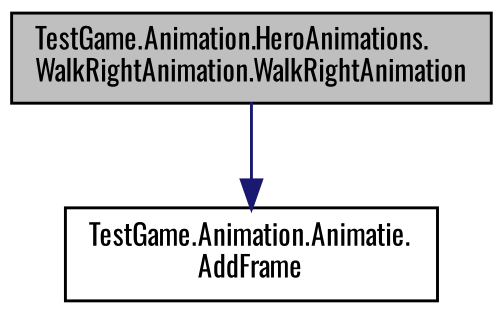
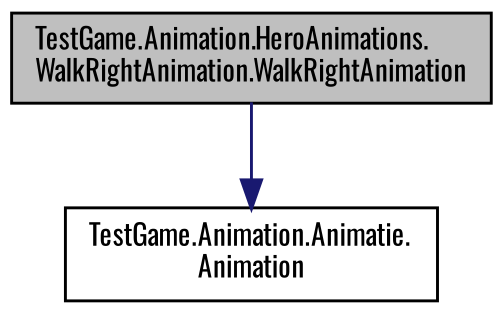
  digraph {
    rankdir=TB
    fontname=Oswald
    node [color=black fontname=Oswald fontsize=10 shape=record style=filled]
    n1 [fillcolor=grey75 fontcolor=black height=0.2 label="TestGame.Animation.HeroAnimations.\lWalkRightAnimation.WalkRightAnimation" width=0.4]
-   n2 [fillcolor=white height=0.2 label="TestGame.Animation.Animatie.\lAddFrame" width=0.4]
+   n2 [fillcolor=white height=0.2 label="TestGame.Animation.Animatie.\lAnimation" width=0.4]
    n1 -> n2 [color=midnightblue fontname=Oswald fontsize=10 labelfontname=Helvetica labelfontsize=10 style=solid]
  }
